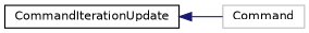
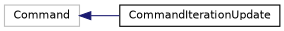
  digraph {
    rankdir=LR
    node [fillcolor=white fontname=Helvetica fontsize=10 shape=record style=filled]
    n1 [color=grey75 height=0.2 label=Command width=0.4]
    n2 [color=black height=0.2 label=CommandIterationUpdate width=0.4]
-   n2 -> n1 [color=midnightblue dir=back fontname=Helvetica fontsize=10 labelfontname=Helvetica labelfontsize=10 style=solid]
+   n1 -> n2 [color=midnightblue dir=back fontname=Helvetica fontsize=10 labelfontname=Helvetica labelfontsize=10 style=solid]
  }
